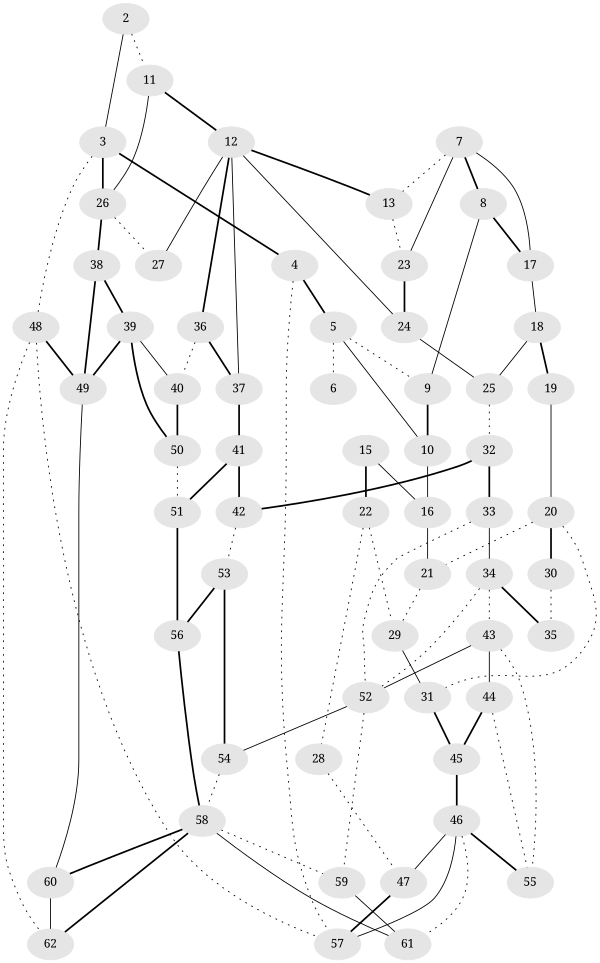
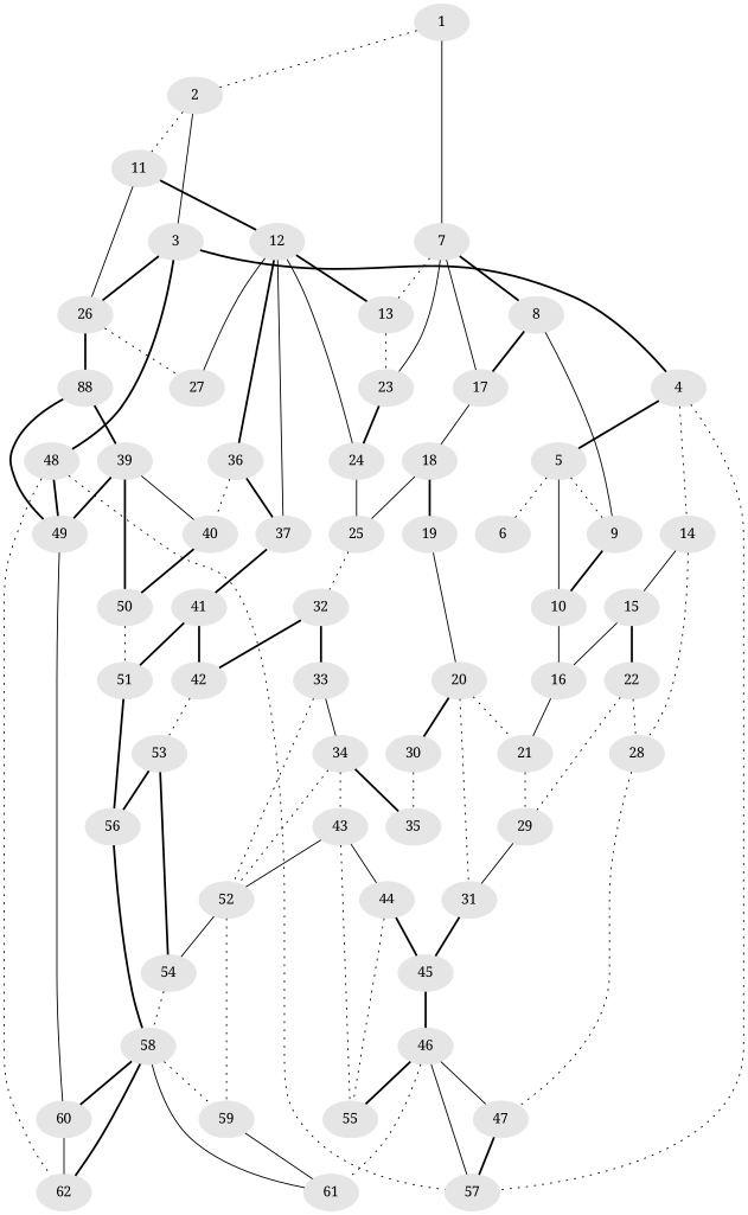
  graph {
    fontname="Noto Serif"
    node [color=gray90 fontname="Noto Serif" style=filled]
    edge [fontname="Noto Serif" style=bold weight=1.0]
+   1
    2
    7
    3
    11
    8
    13
    17
    23
    4
    26
    48
    12
    5
+   14
    57
    27
-   38
+   38 [label=88]
    49
    62
    6
    9
    10
    15
    28
    16
    18
    24
    21
    36
    37
    25
    40
    41
    22
    47
    29
    19
    20
    32
    30
    31
    35
    33
    42
    39
    45
    46
    34
    52
    53
    43
    54
    59
    44
    55
    50
    51
    60
    56
    61
    58
+   1 -- 2 [style=dotted]
+   1 -- 7 [style=solid weight=2.0]
    2 -- 3 [style=solid]
    2 -- 11 [style=dotted]
    7 -- 8
    7 -- 13 [style=dotted]
    7 -- 17 [style=solid]
    7 -- 23 [style=solid]
    3 -- 4
    3 -- 26
-   3 -- 48 [style=dotted]
+   3 -- 48
    11 -- 26 [style=solid]
    11 -- 12
    8 -- 17
    8 -- 9 [style=solid]
    13 -- 23 [style=dotted]
    17 -- 18 [style=solid]
    23 -- 24
    4 -- 5
+   4 -- 14 [style=dotted]
    4 -- 57 [style=dotted]
    26 -- 27 [style=dotted weight=2.0]
    26 -- 38 [weight=2.0]
    48 -- 57 [style=dotted]
    48 -- 49
    48 -- 62 [style=dotted]
    12 -- 13
    12 -- 27 [style=solid]
    12 -- 24 [style=solid]
    12 -- 36
    12 -- 37 [style=solid]
    5 -- 6 [style=dotted weight=2.0]
    5 -- 9 [style=dotted]
    5 -- 10 [style=solid]
+   14 -- 15 [style=solid]
+   14 -- 28 [style=dotted]
    38 -- 49
    38 -- 39 [weight=2.0]
    49 -- 60 [style=solid]
    9 -- 10
    10 -- 16 [style=solid]
    15 -- 16 [style=solid]
    15 -- 22 [weight=2.0]
    28 -- 47 [style=dotted]
    16 -- 21 [style=solid]
    18 -- 25 [style=solid]
    18 -- 19 [weight=2.0]
    24 -- 25 [style=solid]
    21 -- 29 [style=dotted]
    36 -- 37
    36 -- 40 [style=dotted]
    37 -- 41
    25 -- 32 [style=dotted]
    40 -- 50
    41 -- 42
    41 -- 51
    22 -- 28 [style=dotted]
    22 -- 29 [style=dotted]
    47 -- 57
    29 -- 31 [style=solid]
    19 -- 20 [style=solid]
    20 -- 21 [style=dotted]
    20 -- 30
    20 -- 31 [style=dotted]
    32 -- 33
    32 -- 42
    30 -- 35 [style=dotted]
    31 -- 45
    33 -- 34 [style=solid]
    33 -- 52 [style=dotted]
    42 -- 53 [style=dotted]
    39 -- 49 [weight=2.0]
    39 -- 40 [style=solid]
    39 -- 50
    45 -- 46
    46 -- 57 [style=solid]
    46 -- 47 [style=solid]
    46 -- 55
    46 -- 61 [style=dotted weight=2.0]
    34 -- 35 [weight=2.0]
    34 -- 52 [style=dotted]
    34 -- 43 [style=dotted weight=2.0]
    52 -- 54 [style=solid]
    52 -- 59 [style=dotted]
    53 -- 54
    53 -- 56
    43 -- 52 [style=solid]
    43 -- 44 [style=solid]
    43 -- 55 [style=dotted]
    54 -- 58 [style=dotted]
    59 -- 61 [style=solid]
    44 -- 45
    44 -- 55 [style=dotted]
    50 -- 51 [style=dotted]
    51 -- 56
    60 -- 62 [style=solid]
    56 -- 58
    58 -- 62
    58 -- 59 [style=dotted]
    58 -- 60
    58 -- 61 [style=solid]
  }
